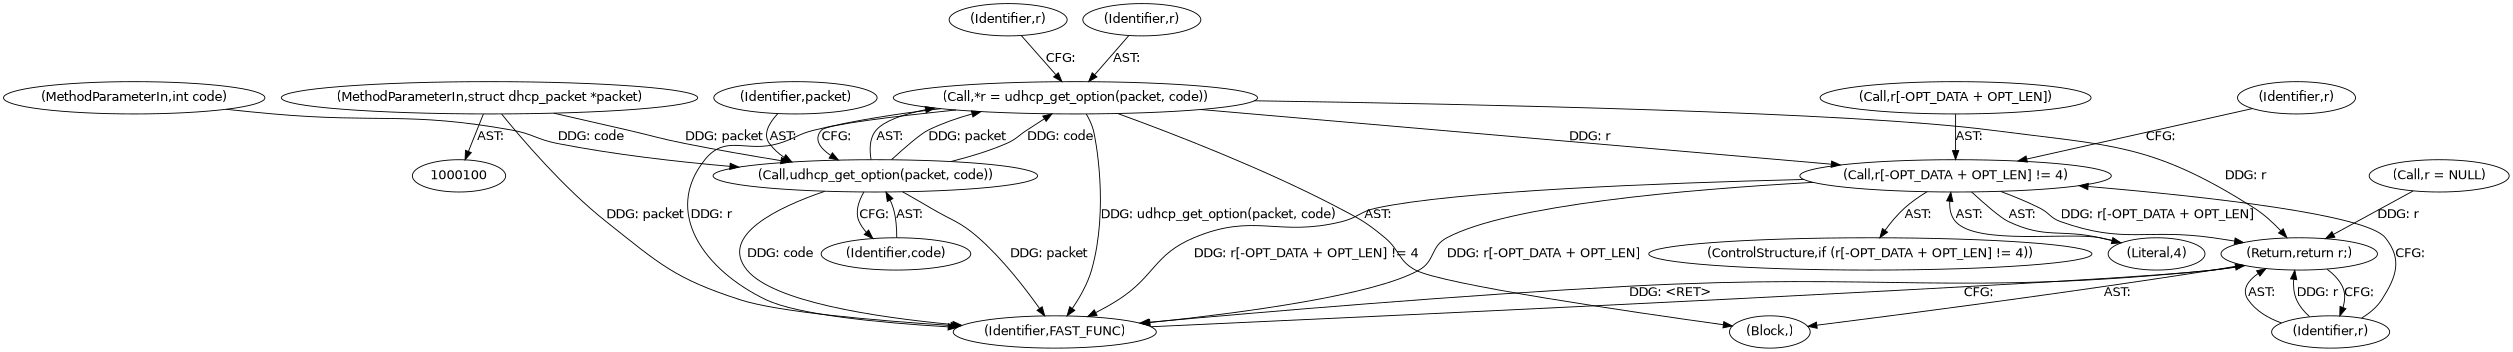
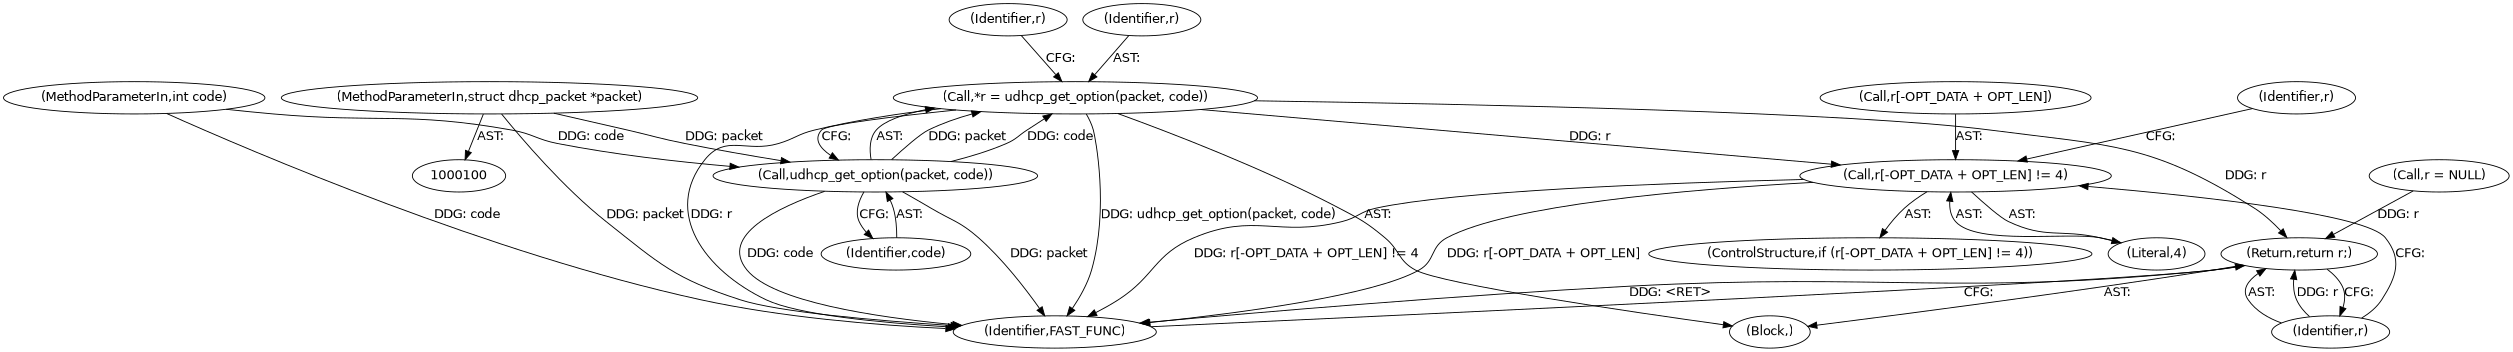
  digraph {
    fontname="DejaVu Sans"
    node [fontname="DejaVu Sans"]
    edge [fontname="DejaVu Sans"]
    n1 [label="(Call,r[-OPT_DATA + OPT_LEN] != 4)"]
    n2 [label="(Return,return r;)"]
    n3 [label="(ControlStructure,if (r[-OPT_DATA + OPT_LEN] != 4))"]
    n4 [label="(Literal,4)"]
    n5 [label="(Identifier,FAST_FUNC)"]
    n6 [label="(Block,)"]
    n7 [label="(Identifier,r)"]
    n8 [label="(Call,*r = udhcp_get_option(packet, code))"]
    n9 [label="(Call,udhcp_get_option(packet, code))"]
    n10 [label="(Identifier,code)"]
    n11 [label="(MethodParameterIn,struct dhcp_packet *packet)"]
    1000100
    n13 [label="(MethodParameterIn,int code)"]
    n14 [label="(Call,r = NULL)"]
    n15 [label="(Identifier,r)"]
    n16 [label="(Identifier,r)"]
-   n17 [label="(Identifier,packet)"]
    n18 [label="(Identifier,r)"]
    n19 [label="(Call,r[-OPT_DATA + OPT_LEN])"]
-   n1 -> n2 [label="DDG: r[-OPT_DATA + OPT_LEN]"]
    n1 -> n3 [label="AST: "]
    n1 -> n4 [label="AST: "]
    n1 -> n5 [label="DDG: r[-OPT_DATA + OPT_LEN] != 4"]
    n1 -> n5 [label="DDG: r[-OPT_DATA + OPT_LEN]"]
    n2 -> n5 [label="DDG: <RET>"]
    n2 -> n6 [label="AST: "]
    n2 -> n7 [label="CFG: "]
    n4 -> n1 [label="AST: "]
    n5 -> n2 [label="CFG: "]
    n7 -> n1 [label="CFG: "]
    n7 -> n2 [label="AST: "]
    n7 -> n2 [label="DDG: r"]
    n8 -> n1 [label="DDG: r"]
    n8 -> n2 [label="DDG: r"]
    n8 -> n5 [label="DDG: udhcp_get_option(packet, code)"]
    n8 -> n5 [label="DDG: r"]
    n8 -> n6 [label="AST: "]
    n8 -> n9 [label="CFG: "]
    n9 -> n5 [label="DDG: packet"]
    n9 -> n5 [label="DDG: code"]
    n9 -> n8 [label="AST: "]
    n9 -> n8 [label="DDG: packet"]
    n9 -> n8 [label="DDG: code"]
    n9 -> n10 [label="CFG: "]
    n10 -> n9 [label="AST: "]
    n11 -> n5 [label="DDG: packet"]
    n11 -> n9 [label="DDG: packet"]
    n11 -> 1000100 [label="AST: "]
+   n13 -> n5 [label="DDG: code"]
    n13 -> n9 [label="DDG: code"]
    n14 -> n2 [label="DDG: r"]
    n15 -> n8 [label="CFG: "]
    n16 -> n8 [label="AST: "]
-   n17 -> n9 [label="AST: "]
    n18 -> n1 [label="CFG: "]
    n19 -> n1 [label="AST: "]
  }
